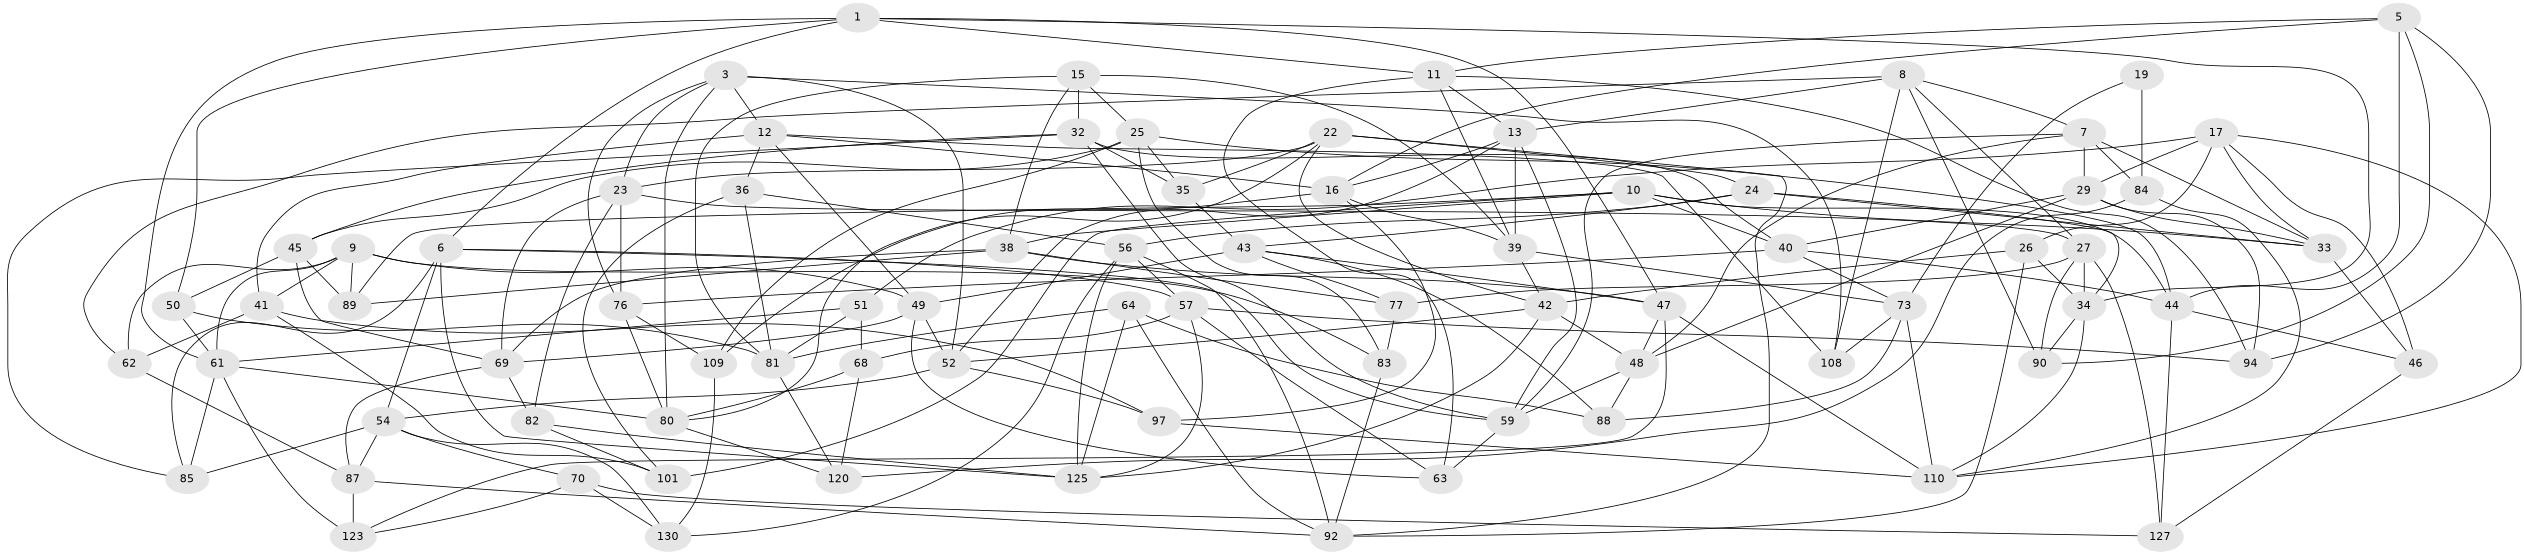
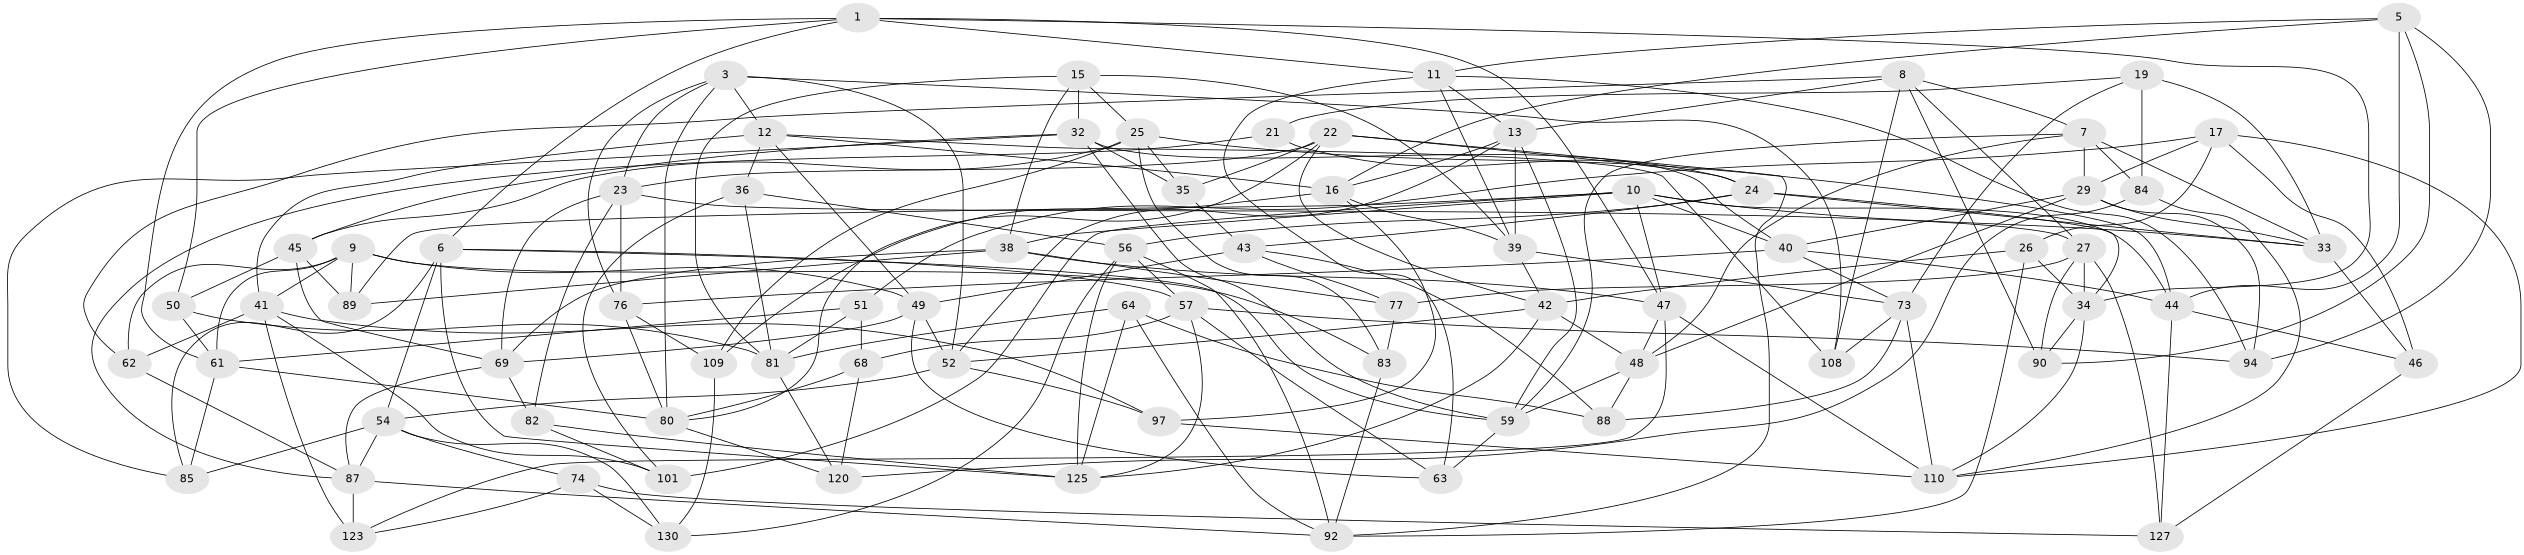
  graph {
    fontname="DejaVu Sans"
    node [color=gray90 fontname="DejaVu Sans" style=filled]
    edge [fontname="DejaVu Sans"]
    1 [super="+2"]
    6 [super="+28"]
    11 [super="+20"]
    34 [super="+55"]
    47 [super="+107"]
    50
    61 [super="+124"]
    54 [super="+67"]
    57 [super="+58"]
    59 [super="+65"]
    85
    125 [super="+128"]
    13 [super="+126"]
    94
    39 [super="+119"]
    63
    90
    110 [super="+112"]
    48 [super="+86"]
    123
    81 [super="+93"]
    80 [super="+91"]
    3 [super="+30"]
    12 [super="+79"]
    23 [super="+95"]
    52 [super="+113"]
    76 [super="+111"]
    108
    16 [super="+75"]
    41 [super="+122"]
    49 [super="+115"]
    36
    27 [super="+114"]
    69 [super="+103"]
    82
    97
    109
    120
    n39 [label=8 super="+8"]
    7 [super="+117"]
    62
    29 [super="+96"]
    33 [super="+99"]
    84 [super="+104"]
    77
    127
    87 [super="+106"]
    5 [super="+14"]
    44 [super="+118"]
    46
    45 [super="+66"]
    89
-   70
+   70 [label=74]
    130
    68
    40 [super="+53"]
    88
    9 [super="+60"]
    83
    101
    92 [super="+100"]
    10 [super="+98"]
    38 [super="+105"]
    73 [super="+102"]
    42 [super="+116"]
    56 [super="+71"]
    15 [super="+37"]
    25 [super="+121"]
    32 [super="+74"]
    35
    17 [super="+18"]
    26
    51
    19 [super="+129"]
+   21
    24 [super="+31"]
    43 [super="+78"]
    22 [super="+72"]
    64
    1 -- 6
    1 -- 11
    1 -- 34
    1 -- 47
    1 -- 50
    1 -- 61
    6 -- 54
    6 -- 57
    6 -- 59
    6 -- 85
    6 -- 125
    11 -- 13
    11 -- 94
    11 -- 39
    11 -- 63
    34 -- 90
    34 -- 110
    47 -- 110
    47 -- 48
    47 -- 123
    50 -- 61
    50 -- 81
    61 -- 85
    61 -- 80
    54 -- 85
    54 -- 87
    54 -- 70
    54 -- 130
    57 -- 125
    57 -- 94
    57 -- 63
    57 -- 68
    59 -- 63
    13 -- 59
    13 -- 39
    13 -- 52
    13 -- 16
    39 -- 73
    39 -- 42
    48 -- 59
    48 -- 88
    81 -- 120
    80 -- 120
    3 -- 80
    3 -- 12
    3 -- 23
    3 -- 52
    3 -- 76
    3 -- 108
    12 -- 108
    12 -- 16
    12 -- 41
    12 -- 49
    12 -- 36
    23 -- 76
    23 -- 27
    23 -- 69
    23 -- 82
    52 -- 54
    52 -- 97
    76 -- 80
    76 -- 109
    16 -- 39
    16 -- 97
    16 -- 109
-   61 -- 123
+   41 -- 123
    41 -- 97
    41 -- 62
    41 -- 101
    49 -- 63
    49 -- 52
    49 -- 69
    36 -- 81
    36 -- 101
    36 -- 56
    27 -- 34
    27 -- 90
    27 -- 77
    27 -- 127
    69 -- 82
    69 -- 87
    82 -- 125
    82 -- 101
    97 -- 110
    109 -- 130
    n39 -- 13
    n39 -- 90
    n39 -- 108
    n39 -- 27
    n39 -- 7
    n39 -- 62
    7 -- 59
    7 -- 48
    7 -- 29
    7 -- 33
    7 -- 84
    62 -- 87
    29 -- 94
    29 -- 48
    29 -- 33
    29 -- 40
    33 -- 46
    84 -- 110
    84 -- 120
    77 -- 83
    87 -- 123
    87 -- 92
    5 -- 11
    5 -- 94
    5 -- 90
    5 -- 16
    5 -- 44
    44 -- 127
    44 -- 46
    46 -- 127
    45 -- 50
    45 -- 69
    45 -- 89
    70 -- 123
    70 -- 127
    70 -- 130
    68 -- 80
    68 -- 120
    40 -- 76
    40 -- 44
    40 -- 73
    9 -- 61
    9 -- 41
    9 -- 49
    9 -- 62
    9 -- 89
    9 -- 83
    83 -- 92
    10 -- 33
    10 -- 44
    10 -- 89
    10 -- 40
    10 -- 101
    10 -- 38
    38 -- 47
    38 -- 69
    38 -- 77
    38 -- 89
    73 -- 110
    73 -- 108
    73 -- 88
    42 -- 125
    42 -- 48
    42 -- 52
    56 -- 57
    56 -- 125
    56 -- 130
    56 -- 92
    15 -- 39
    15 -- 81
    15 -- 38
    15 -- 25
    15 -- 32
    25 -- 109
    25 -- 44
    25 -- 45
    25 -- 83
    25 -- 35
    32 -- 59
    32 -- 85
    32 -- 45
    32 -- 40
    32 -- 35
    35 -- 43
    17 -- 110
    17 -- 29
-   17 -- 33
+   19 -- 33
    17 -- 46
    17 -- 26
    17 -- 51
    26 -- 34
    26 -- 92
    26 -- 42
    51 -- 61
    51 -- 81
    51 -- 68
    19 -- 84 [weight=3]
    19 -- 73
+   19 -- 21 [weight=2]
+   21 -- 87
+   21 -- 24
    24 -- 34
    24 -- 33
    24 -- 56
    24 -- 43
-   43 -- 47
+   10 -- 47
    43 -- 49
    43 -- 77
    43 -- 88
    22 -- 80
    22 -- 23
    22 -- 92
    22 -- 42
    22 -- 35
    22 -- 24
    64 -- 125
    64 -- 81
    64 -- 88
    64 -- 92
  }
